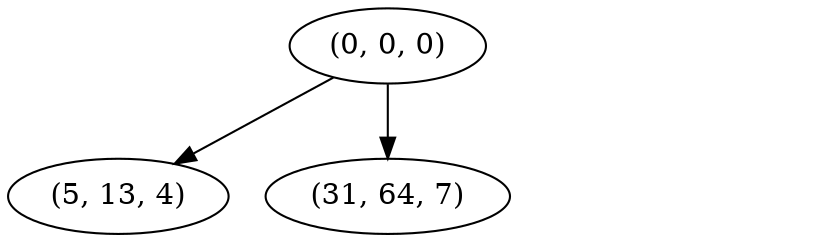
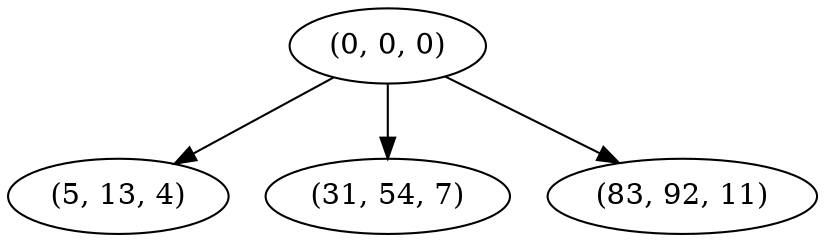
  digraph {
    n1 [label="(5, 13, 4)"]
    "(0, 0, 0)"
-   "(31, 64, 7)"
+   "(31, 64, 7)" [label="(31, 54, 7)"]
+   "(83, 92, 11)"
    "(0, 0, 0)" -> n1
    "(0, 0, 0)" -> "(31, 64, 7)"
+   "(0, 0, 0)" -> "(83, 92, 11)"
  }
